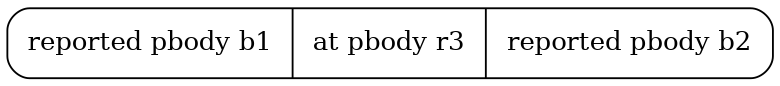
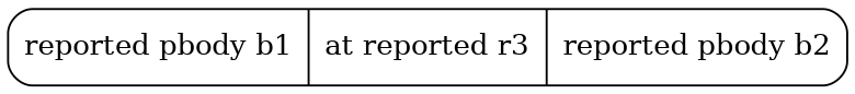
  digraph {
-   n1 [color=black fillcolor=white fontcolor=black fontsize=14 label="<f0> reported pbody b1|<f1> at pbody r3|<f2> reported pbody b2" shape=Mrecord]
+   n1 [color=black fillcolor=white fontcolor=black fontsize=14 label="<f0> reported pbody b1|<f1> at reported r3|<f2> reported pbody b2" shape=Mrecord]
  }
